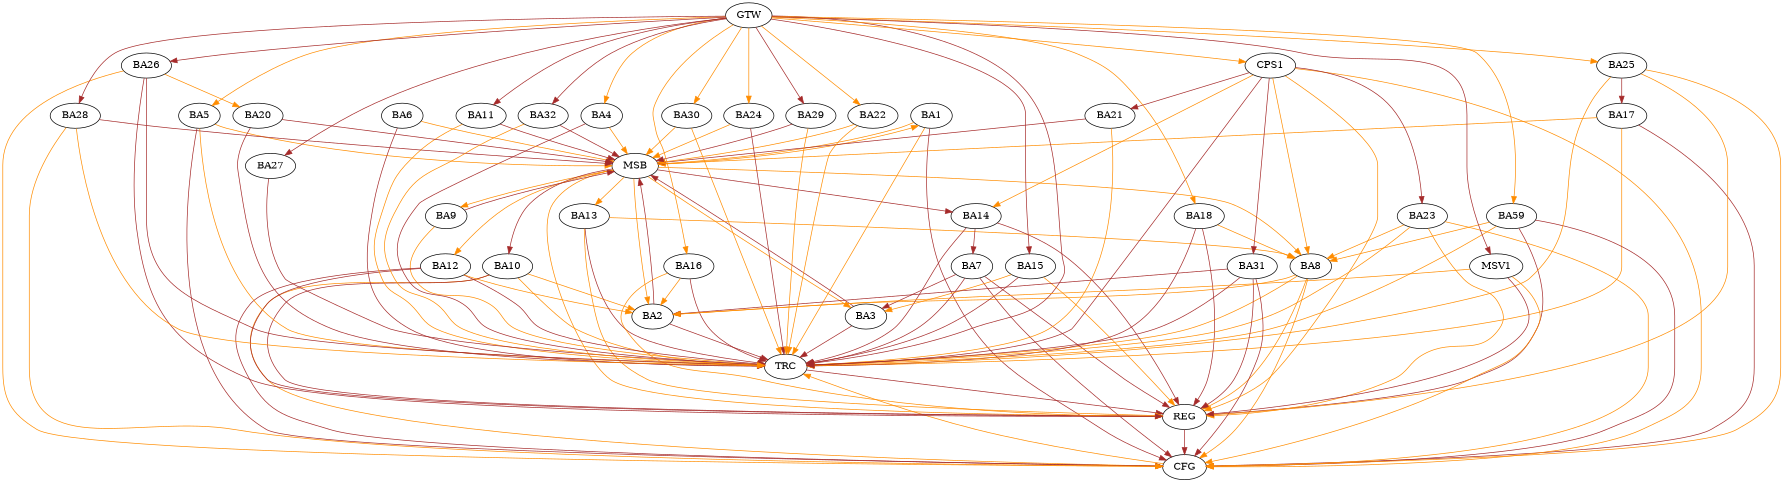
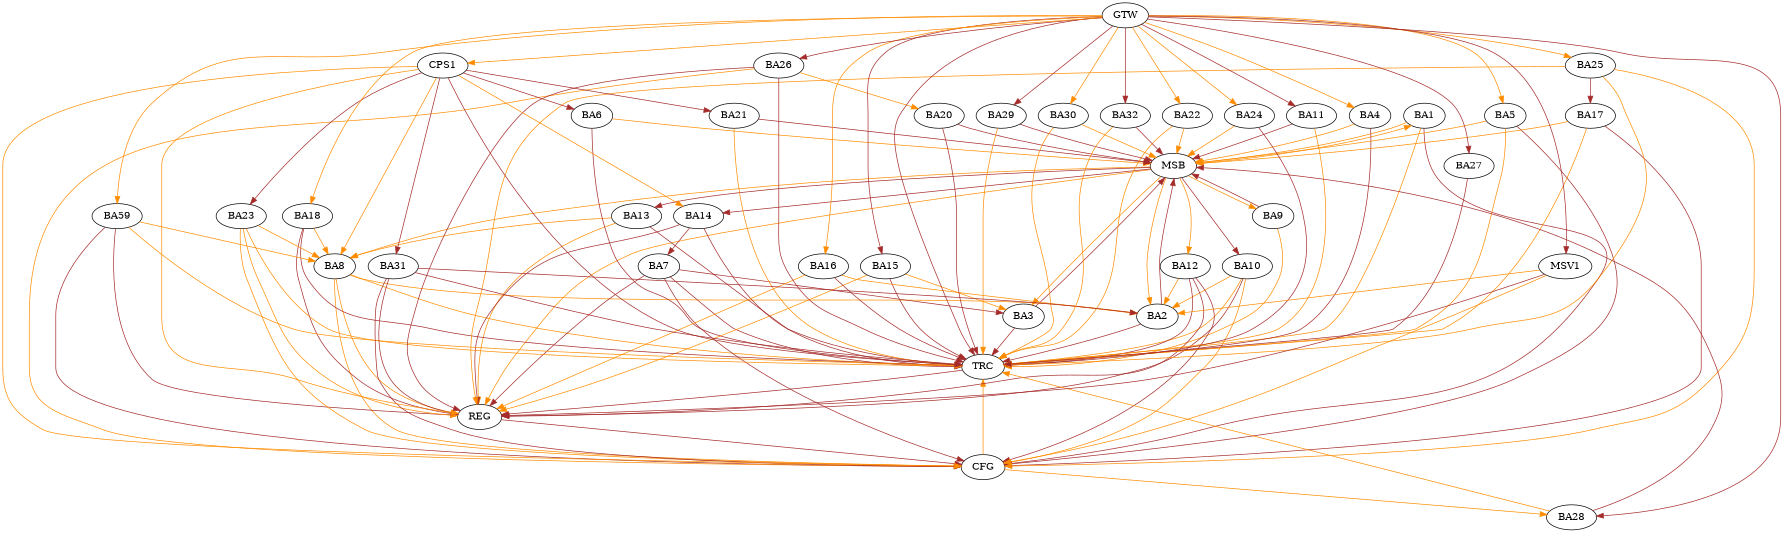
  strict digraph {
    edge [color=darkorange]
    n1 [label=BA1]
    n2 [label=MSB]
    n3 [label=CFG]
    n4 [label=TRC]
    n5 [label=BA2]
    n6 [label=BA3]
    n7 [label=REG]
    n8 [label=BA8]
    n9 [label=BA9]
    n10 [label=BA10]
    n11 [label=BA12]
    n12 [label=BA13]
    n13 [label=BA14]
    n14 [label=BA4]
    n15 [label=BA5]
    n16 [label=BA6]
    n17 [label=BA7]
    n18 [label=BA11]
    n19 [label=BA15]
    n20 [label=BA16]
    n21 [label=BA17]
    n22 [label=BA18]
    n23 [label=BA59]
    n24 [label=BA20]
    n25 [label=BA21]
    n26 [label=BA22]
    n27 [label=BA23]
    n28 [label=BA24]
    n29 [label=BA25]
    n30 [label=BA26]
    n31 [label=BA27]
    n32 [label=BA28]
    n33 [label=BA29]
    n34 [label=BA30]
    n35 [label=BA31]
    n36 [label=BA32]
    n37 [label=CPS1]
    n38 [label=GTW]
    n39 [label=MSV1]
    n1 -> n2
    n1 -> n3 [color=brown]
    n1 -> n4
    n2 -> n1
    n2 -> n5
    n2 -> n6
    n2 -> n7
    n2 -> n8
    n2 -> n9
    n2 -> n10 [color=brown]
    n2 -> n11
-   n2 -> n12
+   n2 -> n12 [color=brown]
    n2 -> n13 [color=brown]
    n3 -> n4
    n4 -> n7 [color=brown]
    n5 -> n2 [color=brown]
    n5 -> n4 [color=brown]
    n6 -> n2 [color=brown]
    n6 -> n4 [color=brown]
    n7 -> n3 [color=brown]
    n8 -> n3
    n8 -> n4
    n8 -> n5
    n8 -> n7
    n9 -> n2 [color=brown]
    n9 -> n4
    n10 -> n3
    n10 -> n4
    n10 -> n5
    n10 -> n7 [color=brown]
    n11 -> n3 [color=brown]
    n11 -> n4 [color=brown]
    n11 -> n5
    n11 -> n7 [color=brown]
    n12 -> n4 [color=brown]
    n12 -> n7
    n12 -> n8
    n13 -> n4 [color=brown]
    n13 -> n7 [color=brown]
    n13 -> n17 [color=brown]
    n14 -> n2
    n14 -> n4 [color=brown]
    n15 -> n2
    n15 -> n3 [color=brown]
    n15 -> n4
    n16 -> n2
    n16 -> n4 [color=brown]
    n17 -> n3 [color=brown]
    n17 -> n4 [color=brown]
    n17 -> n6 [color=brown]
    n17 -> n7 [color=brown]
    n18 -> n2 [color=brown]
    n18 -> n4
    n19 -> n4 [color=brown]
    n19 -> n6
    n19 -> n7
    n20 -> n4 [color=brown]
    n20 -> n5
    n20 -> n7
    n21 -> n2
    n21 -> n3 [color=brown]
    n21 -> n4
    n22 -> n4 [color=brown]
    n22 -> n7 [color=brown]
    n22 -> n8
    n23 -> n3 [color=brown]
    n23 -> n4
    n23 -> n7 [color=brown]
    n23 -> n8
    n24 -> n2 [color=brown]
    n24 -> n4 [color=brown]
    n25 -> n2 [color=brown]
    n25 -> n4
    n26 -> n2
    n26 -> n4
    n27 -> n3
    n27 -> n4
    n27 -> n7
    n27 -> n8
    n28 -> n2
    n28 -> n4 [color=brown]
    n29 -> n3
    n29 -> n4
    n29 -> n7
    n29 -> n21 [color=brown]
    n30 -> n3
    n30 -> n4 [color=brown]
    n30 -> n7 [color=brown]
    n30 -> n24
    n31 -> n4 [color=brown]
    n32 -> n2 [color=brown]
-   n32 -> n3
+   n3 -> n32
    n32 -> n4
    n33 -> n2 [color=brown]
    n33 -> n4
    n34 -> n2
    n34 -> n4
    n35 -> n3 [color=brown]
    n35 -> n4 [color=brown]
    n35 -> n5 [color=brown]
    n35 -> n7 [color=brown]
    n36 -> n2 [color=brown]
    n36 -> n4
    n37 -> n3
    n37 -> n4 [color=brown]
    n37 -> n7
    n37 -> n8
    n37 -> n13
+   n37 -> n16 [color=brown]
    n37 -> n25 [color=brown]
    n37 -> n27 [color=brown]
    n37 -> n35 [color=brown]
    n38 -> n4 [color=brown]
    n38 -> n14
    n38 -> n15
    n38 -> n18 [color=brown]
    n38 -> n19 [color=brown]
    n38 -> n20
    n38 -> n22
    n38 -> n23
    n38 -> n26
    n38 -> n28
    n38 -> n29
    n38 -> n30 [color=brown]
    n38 -> n31 [color=brown]
    n38 -> n32 [color=brown]
    n38 -> n33 [color=brown]
    n38 -> n34
    n38 -> n36 [color=brown]
    n38 -> n37
    n38 -> n39 [color=brown]
    n39 -> n3
    n39 -> n5
    n39 -> n7 [color=brown]
  }
